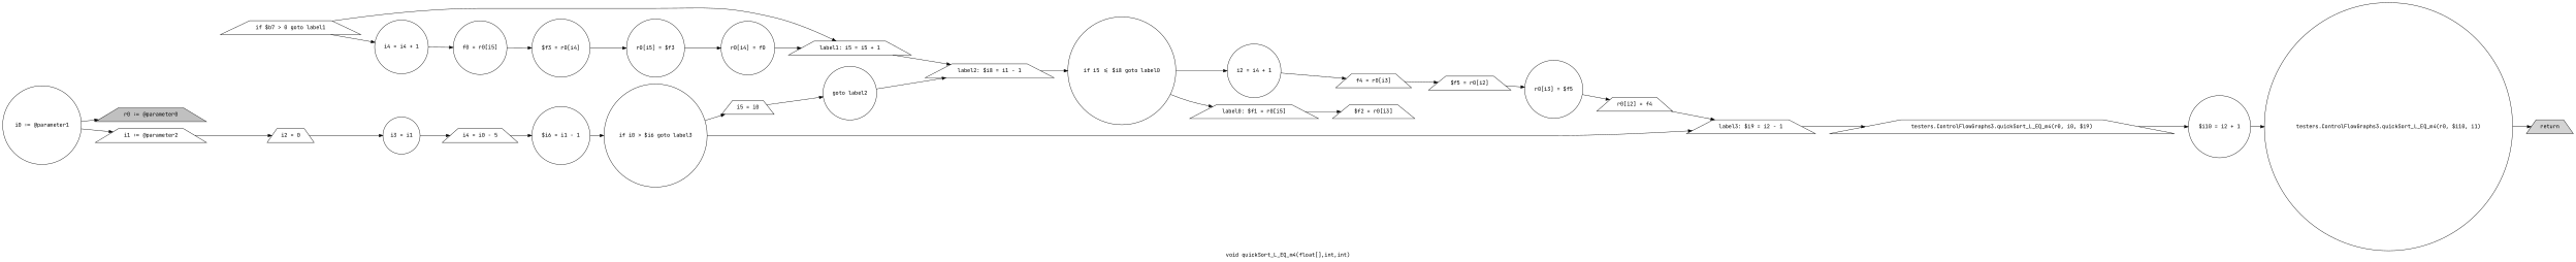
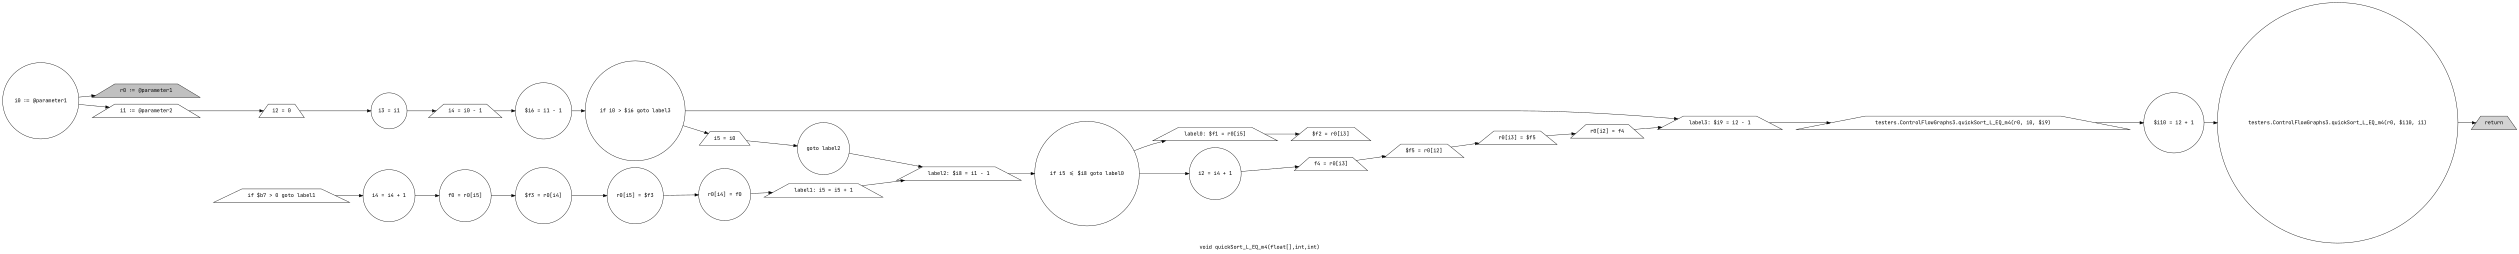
  digraph {
    fontname="JetBrains Mono"
    label="void quickSort_L_EQ_m4(float[],int,int)"
    rankdir=LR
    node [fontname="JetBrains Mono" shape=trapezium]
    edge [fontname="JetBrains Mono"]
-   n1 [fillcolor=gray label="r0 := @parameter0" style=filled]
+   n1 [fillcolor=gray label="r0 := @parameter1" style=filled]
    n2 [label="i0 := @parameter1" shape=circle]
    n3 [label="i1 := @parameter2"]
    n4 [label="i2 = 0"]
    n5 [label="i3 = i1" shape=circle]
-   n6 [label="i4 = i0 - 5"]
+   n6 [label="i4 = i0 - 1"]
    n7 [label="$i6 = i1 - 1" shape=circle]
    n8 [label="if i0 > $i6 goto label3" shape=circle]
    n9 [label="i5 = i0"]
    n10 [label="label3: $i9 = i2 - 1"]
    n11 [label="goto label2" shape=circle]
    n12 [label="testers.ControlFlowGraphs3.quickSort_L_EQ_m4(r0, i0, $i9)"]
    n13 [label="label2: $i8 = i1 - 1"]
    n14 [label="$i10 = i2 + 1" shape=circle]
    n15 [label="if i5 <= $i8 goto label0" shape=circle]
    n16 [label="label0: $f1 = r0[i5]"]
    n17 [label="i2 = i4 + 1" shape=circle]
    n18 [label="$f2 = r0[i3]"]
    n19 [label="if $b7 > 0 goto label1"]
    n20 [label="i4 = i4 + 1" shape=circle]
    n21 [label="label1: i5 = i5 + 1"]
    n22 [label="f0 = r0[i5]" shape=circle]
    n23 [label="$f3 = r0[i4]" shape=circle]
    n24 [label="r0[i5] = $f3" shape=circle]
    n25 [label="r0[i4] = f0" shape=circle]
    n26 [label="f4 = r0[i3]"]
    n27 [label="$f5 = r0[i2]"]
-   n28 [label="r0[i3] = $f5" shape=circle]
+   n28 [label="r0[i3] = $f5"]
    n29 [label="r0[i2] = f4"]
    n30 [label="testers.ControlFlowGraphs3.quickSort_L_EQ_m4(r0, $i10, i1)" shape=circle]
    n31 [fillcolor=lightgray label=return style=filled]
    n2 -> n1
    n2 -> n3
    n3 -> n4
    n4 -> n5
    n5 -> n6
    n6 -> n7
    n7 -> n8
    n8 -> n9
    n8 -> n10
    n9 -> n11
    n10 -> n12
    n11 -> n13
    n12 -> n14
    n13 -> n15
    n14 -> n30
    n15 -> n16
    n15 -> n17
    n16 -> n18
    n17 -> n26
    n19 -> n20
-   n19 -> n21
    n20 -> n22
    n21 -> n13
    n22 -> n23
    n23 -> n24
    n24 -> n25
    n25 -> n21
    n26 -> n27
    n27 -> n28
    n28 -> n29
    n29 -> n10
    n30 -> n31
  }
